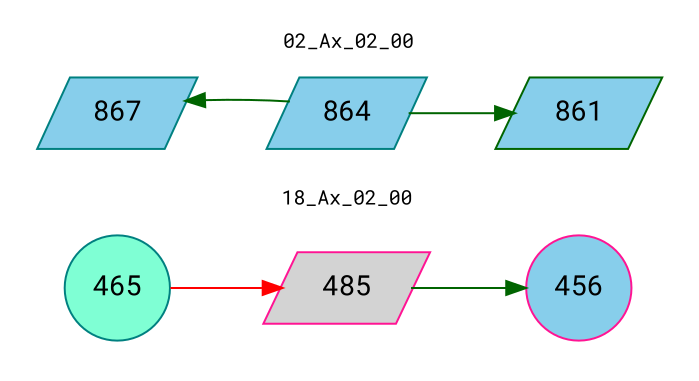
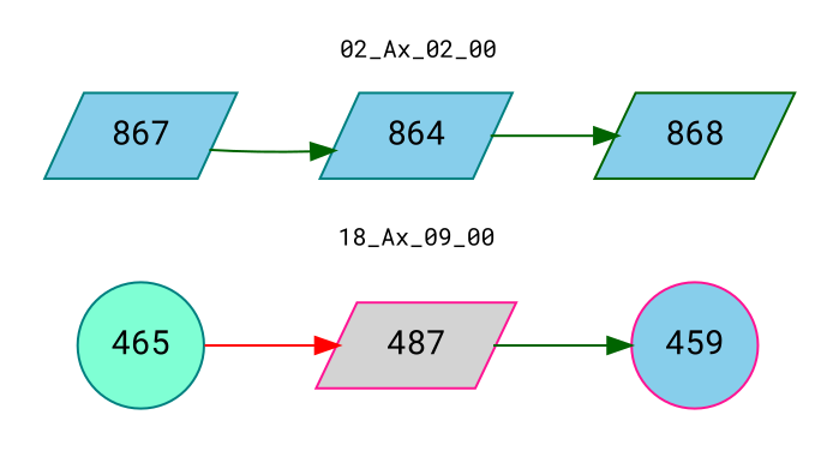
  digraph {
    fontname="Roboto Mono"
    rankdir=LR
    node [color=teal fillcolor=skyblue fontname="Roboto Mono" shape=parallelogram style=filled]
    edge [color=darkgreen fontname="Roboto Mono"]
    n1 [fillcolor=aquamarine label=465 shape=circle]
-   n2 [color=deeppink fillcolor=lightgrey label=485]
-   n3 [color=deeppink label=456 shape=circle]
+   n2 [color=deeppink fillcolor=lightgrey label=487]
+   n3 [color=deeppink label=459 shape=circle]
    n4 [label=867]
    n5 [label=864]
-   n6 [color=darkgreen label=861]
+   n6 [color=darkgreen label=868]
    subgraph cluster_1 {
      color=white
      fontsize=10
-     label="18_Ax_02_00"
+     label="18_Ax_09_00"
      n1
      n2
      n3
    }
    subgraph cluster_2 {
      color=white
      fontsize=10
      label="02_Ax_02_00"
      n4
      n5
      n6
    }
    n1 -> n2 [color=red]
    n2 -> n3
-   n5 -> n4
+   n4 -> n5
    n5 -> n6
  }
